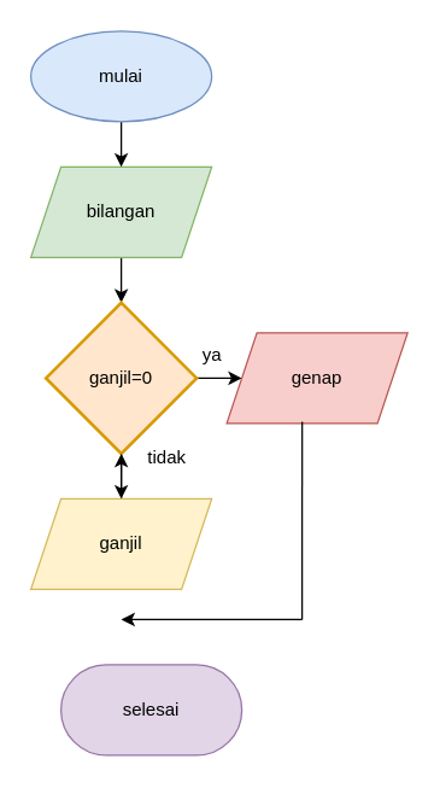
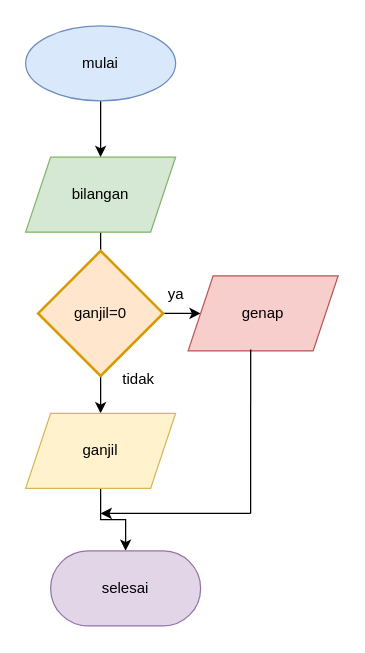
  <mxCell id="0" />
  <mxCell id="1" parent="0" />
  <mxCell id="2" style="edgeStyle=orthogonalEdgeStyle;rounded=0;orthogonalLoop=1;jettySize=auto;html=1;" edge="1" parent="1" source="3"><mxGeometry relative="1" as="geometry"><mxPoint x="80" y="200" as="targetPoint" /></mxGeometry></mxCell>
- <mxCell id="3" value="bilangan" style="shape=parallelogram;perimeter=parallelogramPerimeter;whiteSpace=wrap;html=1;fixedSize=1;fillColor=#d5e8d4;strokeColor=#82b366;" vertex="1" parent="1"><mxGeometry x="20" y="110" width="120" height="60" as="geometry" /></mxCell>
+ <mxCell id="3" value="bilangan" style="shape=parallelogram;perimeter=parallelogramPerimeter;whiteSpace=wrap;html=1;fixedSize=1;fillColor=#d5e8d4;strokeColor=#82b366;" vertex="1" parent="1"><mxGeometry x="20" y="125" width="120" height="60" as="geometry" /></mxCell>
  <mxCell id="4" style="edgeStyle=orthogonalEdgeStyle;rounded=0;orthogonalLoop=1;jettySize=auto;html=1;" edge="1" parent="1" source="6"><mxGeometry relative="1" as="geometry"><mxPoint x="80" y="330" as="targetPoint" /></mxGeometry></mxCell>
  <mxCell id="5" style="edgeStyle=orthogonalEdgeStyle;rounded=0;orthogonalLoop=1;jettySize=auto;html=1;" edge="1" parent="1" source="6"><mxGeometry relative="1" as="geometry"><mxPoint x="160" y="250" as="targetPoint" /></mxGeometry></mxCell>
  <mxCell id="6" value="ganjil=0" style="strokeWidth=2;html=1;shape=mxgraph.flowchart.decision;whiteSpace=wrap;fillColor=#ffe6cc;strokeColor=#d79b00;" vertex="1" parent="1"><mxGeometry x="30" y="200" width="100" height="100" as="geometry" /></mxCell>
  <mxCell id="7" value="genap" style="shape=parallelogram;perimeter=parallelogramPerimeter;whiteSpace=wrap;html=1;fixedSize=1;fillColor=#f8cecc;strokeColor=#b85450;" vertex="1" parent="1"><mxGeometry x="150" y="220" width="120" height="60" as="geometry" /></mxCell>
- <mxCell id="8" style="edgeStyle=orthogonalEdgeStyle;rounded=0;orthogonalLoop=1;jettySize=auto;html=1;" edge="1" parent="1" source="9" target="6"><mxGeometry relative="1" as="geometry"><mxPoint x="80" y="430" as="targetPoint" /></mxGeometry></mxCell>
+ <mxCell id="8" style="edgeStyle=orthogonalEdgeStyle;rounded=0;orthogonalLoop=1;jettySize=auto;html=1;entryX=0.5;entryY=0;entryDx=0;entryDy=0;" edge="1" parent="1" source="9" target="10"><mxGeometry relative="1" as="geometry"><mxPoint x="80" y="430" as="targetPoint" /></mxGeometry></mxCell>
  <mxCell id="9" value="ganjil" style="shape=parallelogram;perimeter=parallelogramPerimeter;whiteSpace=wrap;html=1;fixedSize=1;fillColor=#fff2cc;strokeColor=#d6b656;" vertex="1" parent="1"><mxGeometry x="20" y="330" width="120" height="60" as="geometry" /></mxCell>
  <mxCell id="10" value="selesai" style="rounded=1;whiteSpace=wrap;html=1;arcSize=50;fillColor=#e1d5e7;strokeColor=#9673a6;" vertex="1" parent="1"><mxGeometry x="40" y="440" width="120" height="60" as="geometry" /></mxCell>
  <mxCell id="11" value="" style="edgeStyle=orthogonalEdgeStyle;rounded=0;orthogonalLoop=1;jettySize=auto;html=1;" edge="1" parent="1" source="12" target="3"><mxGeometry relative="1" as="geometry" /></mxCell>
  <mxCell id="12" value="mulai" style="ellipse;whiteSpace=wrap;html=1;arcSize=48;fillColor=#dae8fc;strokeColor=#6c8ebf;" vertex="1" parent="1"><mxGeometry x="20" y="20" width="120" height="60" as="geometry" /></mxCell>
  <mxCell id="13" value="" style="endArrow=classic;html=1;rounded=0;" edge="1" parent="1"><mxGeometry width="50" height="50" relative="1" as="geometry"><mxPoint x="200" y="410" as="sourcePoint" /><mxPoint x="80" y="410" as="targetPoint" /></mxGeometry></mxCell>
  <mxCell id="14" value="" style="endArrow=none;html=1;rounded=0;entryX=0.417;entryY=0.983;entryDx=0;entryDy=0;entryPerimeter=0;" edge="1" parent="1" target="7"><mxGeometry width="50" height="50" relative="1" as="geometry"><mxPoint x="200" y="410" as="sourcePoint" /><mxPoint x="120" y="330" as="targetPoint" /><Array as="points" /></mxGeometry></mxCell>
  <mxCell id="15" value="tidak" style="text;html=1;align=center;verticalAlign=middle;resizable=0;points=[];autosize=1;strokeColor=none;fillColor=none;" vertex="1" parent="1"><mxGeometry x="85" y="288" width="50" height="30" as="geometry" /></mxCell>
  <mxCell id="16" value="ya" style="text;html=1;align=center;verticalAlign=middle;resizable=0;points=[];autosize=1;strokeColor=none;fillColor=none;" vertex="1" parent="1"><mxGeometry x="120" y="220" width="40" height="30" as="geometry" /></mxCell>
